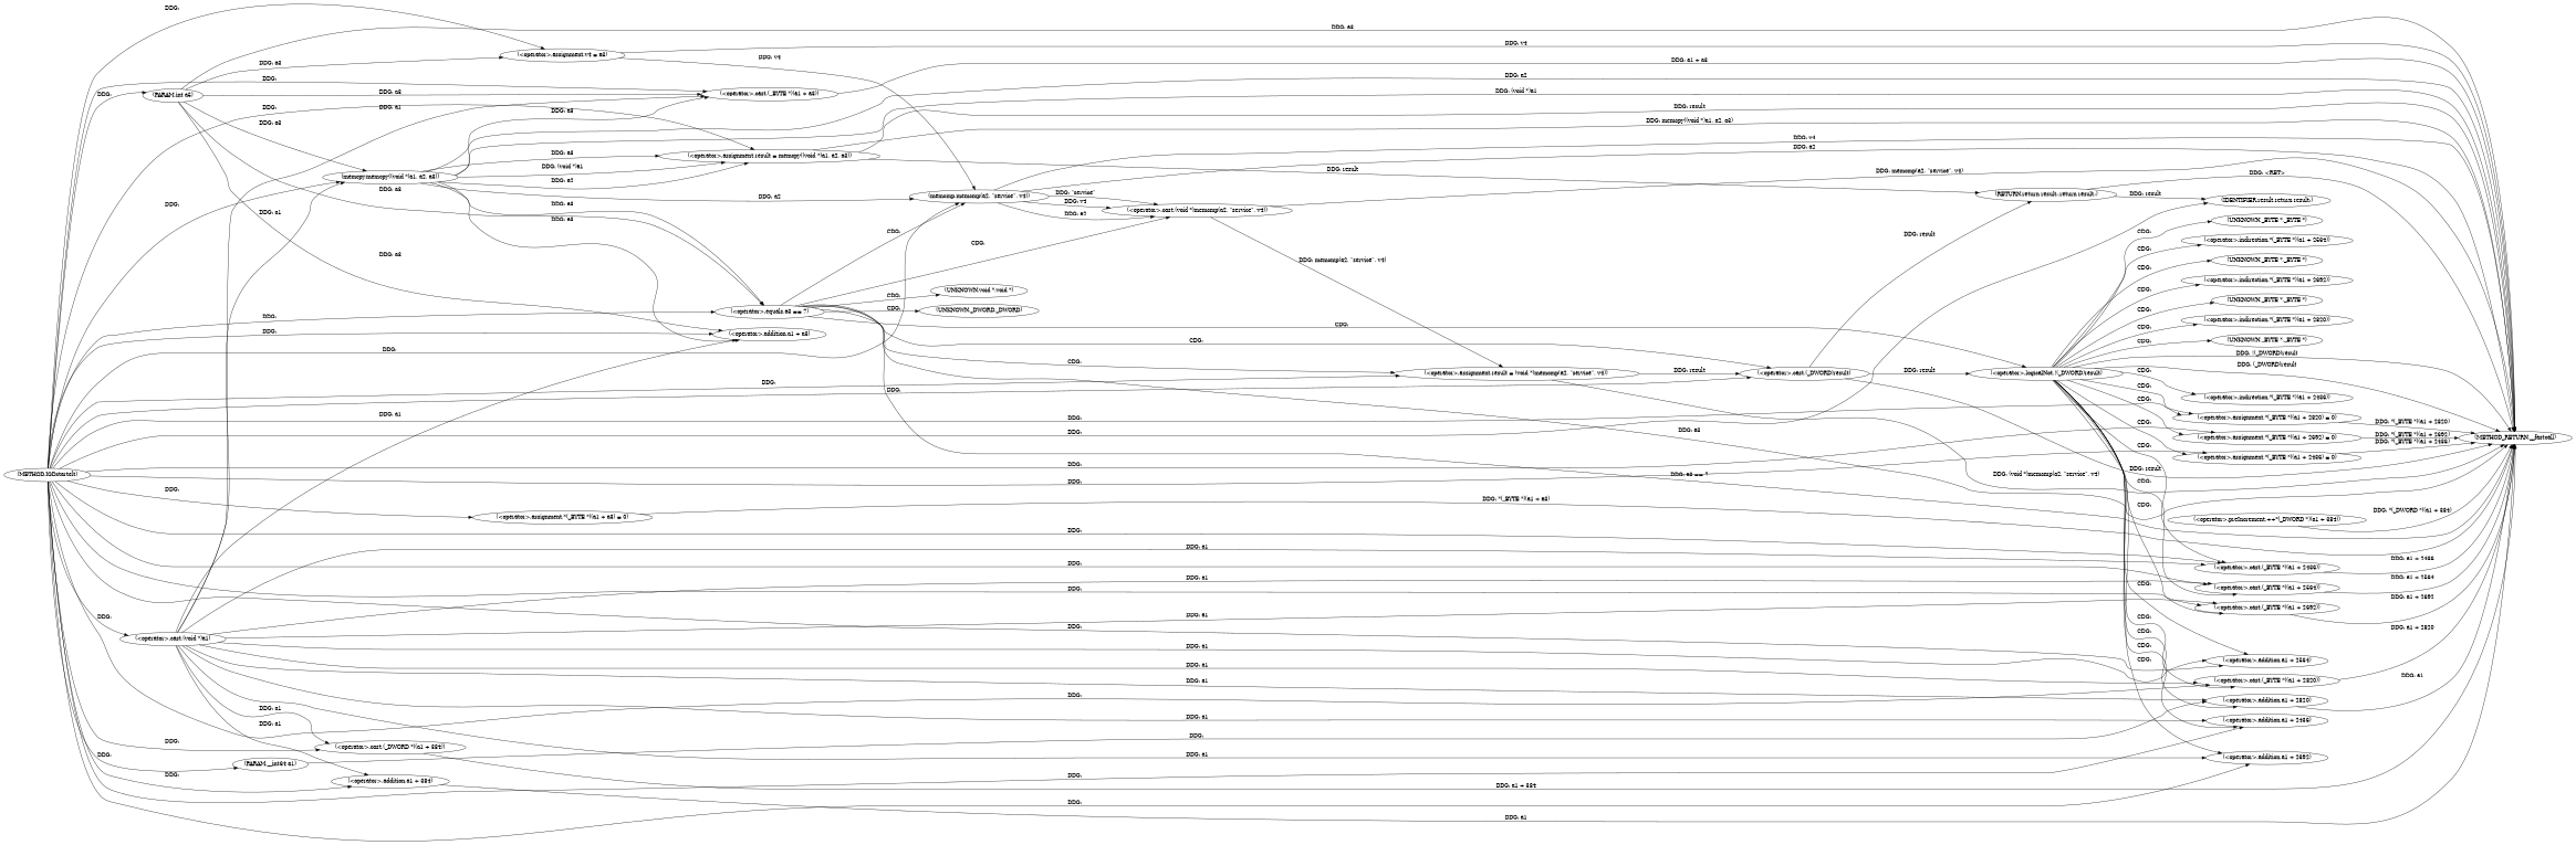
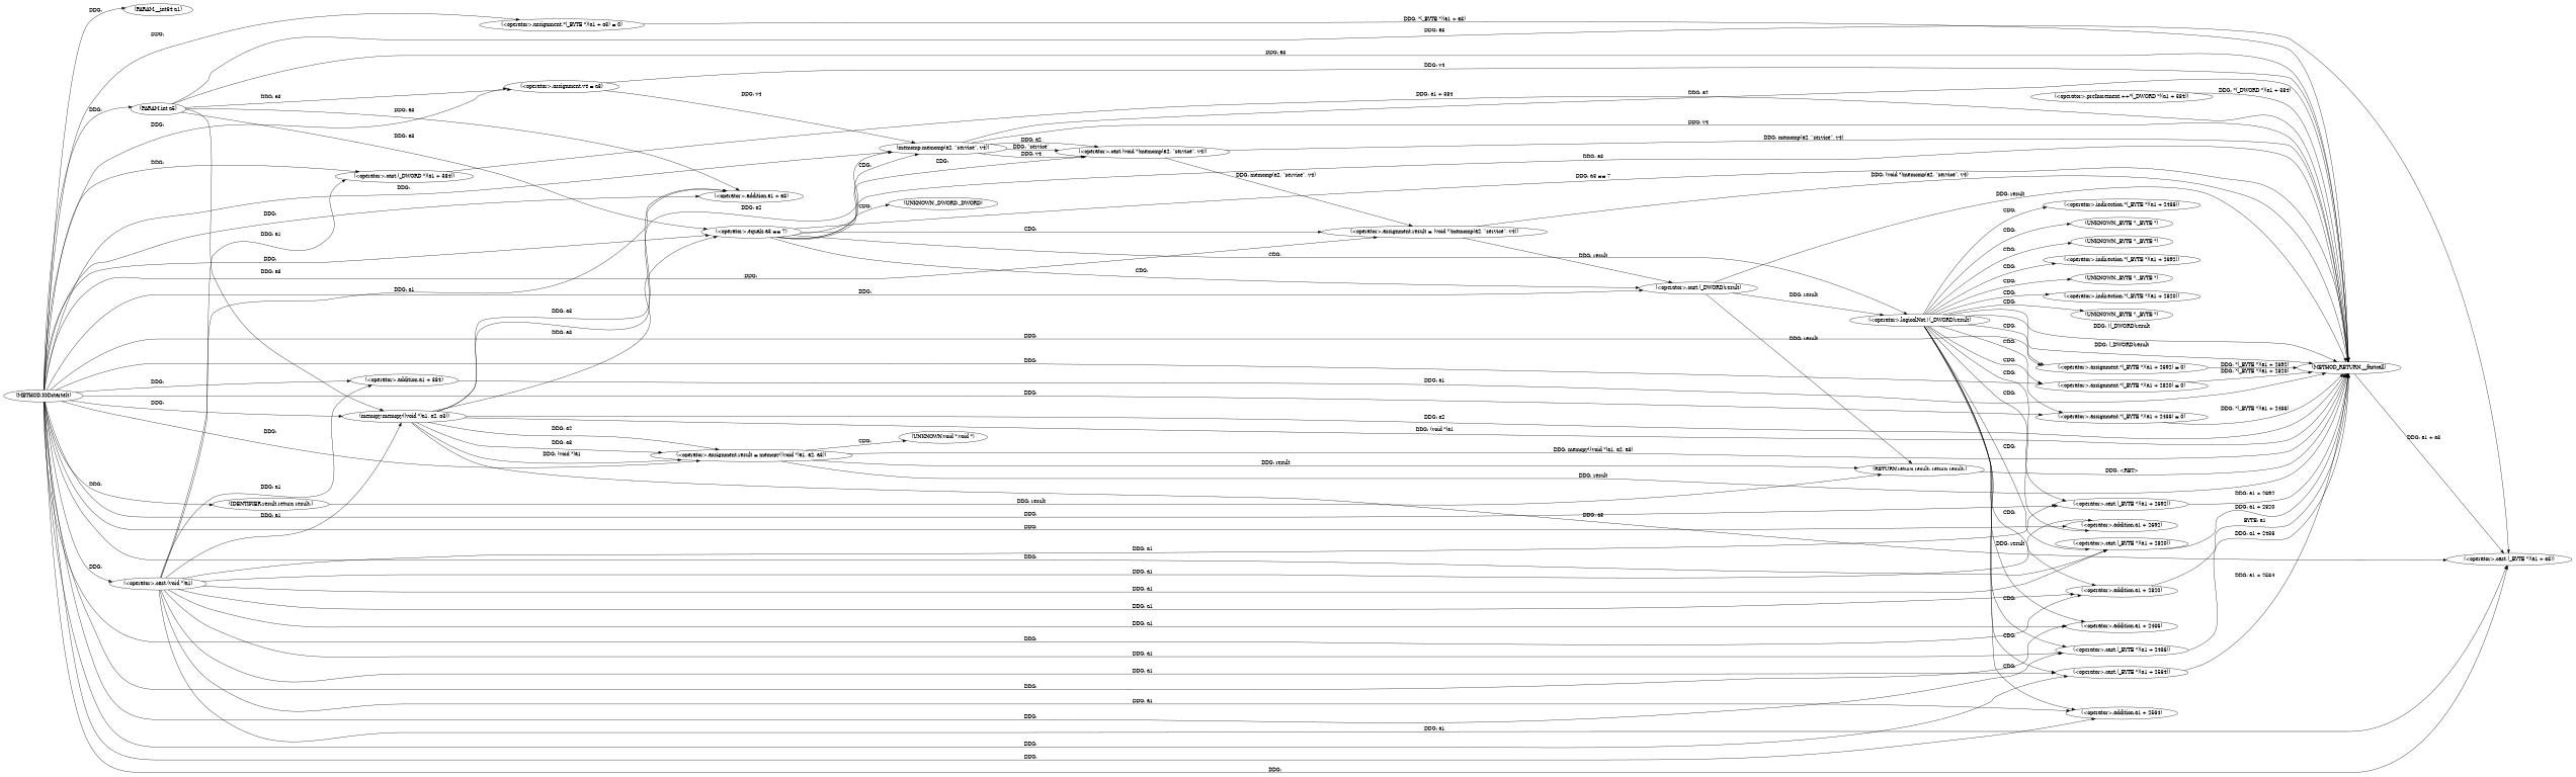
  digraph {
    rankdir=LR
    n1 [label="(METHOD,IGDstartelt)"]
    n2 [label="(PARAM,__int64 a1)"]
    n3 [label="(PARAM,int a5)"]
    n4 [label="(<operator>.assignment,v4 = a3)"]
    n5 [label="(<operator>.assignment,result = memcpy((void *)a1, a2, a3))"]
    n6 [label="(memcpy,memcpy((void *)a1, a2, a3))"]
    n7 [label="(<operator>.cast,(void *)a1)"]
    n8 [label="(<operator>.assignment,*(_BYTE *)(a1 + a3) = 0)"]
    n9 [label="(<operator>.cast,(_BYTE *)(a1 + a3))"]
    n10 [label="(<operator>.addition,a1 + a3)"]
    n11 [label="(<operator>.cast,(_DWORD *)(a1 + 384))"]
    n12 [label="(<operator>.addition,a1 + 384)"]
    n13 [label="(<operator>.equals,a3 == 7)"]
    n14 [label="(<operator>.assignment,result = (void *)memcmp(a2, \"service\", v4))"]
    n15 [label="(memcmp,memcmp(a2, \"service\", v4))"]
    n16 [label="(<operator>.cast,(_DWORD)result)"]
    n17 [label="(<operator>.assignment,*(_BYTE *)(a1 + 2436) = 0)"]
    n18 [label="(<operator>.cast,(_BYTE *)(a1 + 2436))"]
    n19 [label="(<operator>.addition,a1 + 2436)"]
    n20 [label="(<operator>.cast,(_BYTE *)(a1 + 2564))"]
    n21 [label="(<operator>.addition,a1 + 2564)"]
    n22 [label="(<operator>.assignment,*(_BYTE *)(a1 + 2692) = 0)"]
    n23 [label="(<operator>.cast,(_BYTE *)(a1 + 2692))"]
    n24 [label="(<operator>.addition,a1 + 2692)"]
    n25 [label="(<operator>.assignment,*(_BYTE *)(a1 + 2820) = 0)"]
    n26 [label="(<operator>.cast,(_BYTE *)(a1 + 2820))"]
    n27 [label="(<operator>.addition,a1 + 2820)"]
    n28 [label="(IDENTIFIER,result,return result;)"]
    n29 [label="(METHOD_RETURN,__fastcall)"]
    n30 [label="(RETURN,return result;,return result;)"]
    n31 [label="(<operator>.cast,(void *)memcmp(a2, \"service\", v4))"]
    n32 [label="(<operator>.logicalNot,!(_DWORD)result)"]
    n33 [label="(UNKNOWN,void *,void *)"]
    n34 [label="(UNKNOWN,_DWORD,_DWORD)"]
    n35 [label="(<operator>.preIncrement,++*(_DWORD *)(a1 + 384))"]
    n36 [label="(<operator>.indirection,*(_BYTE *)(a1 + 2436))"]
    n37 [label="(UNKNOWN,_BYTE *,_BYTE *)"]
-   n38 [label="(<operator>.indirection,*(_BYTE *)(a1 + 2564))"]
    n39 [label="(UNKNOWN,_BYTE *,_BYTE *)"]
    n40 [label="(<operator>.indirection,*(_BYTE *)(a1 + 2692))"]
    n41 [label="(UNKNOWN,_BYTE *,_BYTE *)"]
    n42 [label="(<operator>.indirection,*(_BYTE *)(a1 + 2820))"]
    n43 [label="(UNKNOWN,_BYTE *,_BYTE *)"]
    n1 -> n2 [label="DDG: "]
    n1 -> n3 [label="DDG: "]
    n1 -> n4 [label="DDG: "]
    n1 -> n5 [label="DDG: "]
    n1 -> n6 [label="DDG: "]
    n1 -> n7 [label="DDG: "]
    n1 -> n8 [label="DDG: "]
    n1 -> n9 [label="DDG: "]
    n1 -> n10 [label="DDG: "]
    n1 -> n11 [label="DDG: "]
    n1 -> n12 [label="DDG: "]
    n1 -> n13 [label="DDG: "]
    n1 -> n14 [label="DDG: "]
    n1 -> n15 [label="DDG: "]
    n1 -> n16 [label="DDG: "]
    n1 -> n17 [label="DDG: "]
    n1 -> n18 [label="DDG: "]
    n1 -> n19 [label="DDG: "]
    n1 -> n20 [label="DDG: "]
    n1 -> n21 [label="DDG: "]
    n1 -> n22 [label="DDG: "]
    n1 -> n23 [label="DDG: "]
    n1 -> n24 [label="DDG: "]
    n1 -> n25 [label="DDG: "]
    n1 -> n26 [label="DDG: "]
-   n2 -> n27 [label="DDG: "]
+   n1 -> n27 [label="DDG: "]
    n1 -> n28 [label="DDG: "]
    n3 -> n4 [label="DDG: a3"]
    n3 -> n6 [label="DDG: a3"]
    n3 -> n9 [label="DDG: a3"]
    n3 -> n10 [label="DDG: a3"]
    n3 -> n13 [label="DDG: a3"]
    n3 -> n29 [label="DDG: a3"]
    n4 -> n15 [label="DDG: v4"]
    n4 -> n29 [label="DDG: v4"]
    n5 -> n29 [label="DDG: result"]
    n5 -> n29 [label="DDG: memcpy((void *)a1, a2, a3)"]
    n5 -> n30 [label="DDG: result"]
    n6 -> n5 [label="DDG: (void *)a1"]
    n6 -> n5 [label="DDG: a2"]
    n6 -> n5 [label="DDG: a3"]
    n6 -> n9 [label="DDG: a3"]
    n6 -> n10 [label="DDG: a3"]
    n6 -> n13 [label="DDG: a3"]
    n6 -> n15 [label="DDG: a2"]
    n6 -> n29 [label="DDG: a2"]
    n6 -> n29 [label="DDG: (void *)a1"]
    n7 -> n6 [label="DDG: a1"]
    n7 -> n9 [label="DDG: a1"]
    n7 -> n10 [label="DDG: a1"]
    n7 -> n11 [label="DDG: a1"]
    n7 -> n12 [label="DDG: a1"]
    n7 -> n18 [label="DDG: a1"]
    n7 -> n19 [label="DDG: a1"]
    n7 -> n20 [label="DDG: a1"]
    n7 -> n21 [label="DDG: a1"]
    n7 -> n23 [label="DDG: a1"]
    n7 -> n24 [label="DDG: a1"]
    n7 -> n26 [label="DDG: a1"]
    n7 -> n27 [label="DDG: a1"]
    n8 -> n29 [label="DDG: *(_BYTE *)(a1 + a3)"]
-   n9 -> n29 [label="DDG: a1 + a3"]
+   n29 -> n9 [label="DDG: a1 + a3"]
    n11 -> n29 [label="DDG: a1 + 384"]
    n12 -> n29 [label="DDG: a1"]
    n13 -> n14 [label="CDG: "]
    n13 -> n15 [label="CDG: "]
    n13 -> n16 [label="CDG: "]
    n13 -> n29 [label="DDG: a3"]
    n13 -> n29 [label="DDG: a3 == 7"]
    n13 -> n31 [label="CDG: "]
    n13 -> n32 [label="CDG: "]
-   n13 -> n33 [label="CDG: "]
+   n5 -> n33 [label="CDG: "]
    n13 -> n34 [label="CDG: "]
    n14 -> n16 [label="DDG: result"]
    n14 -> n29 [label="DDG: (void *)memcmp(a2, \"service\", v4)"]
    n15 -> n29 [label="DDG: v4"]
    n15 -> n29 [label="DDG: a2"]
    n15 -> n31 [label="DDG: a2"]
    n15 -> n31 [label="DDG: \"service\""]
    n15 -> n31 [label="DDG: v4"]
    n16 -> n29 [label="DDG: result"]
    n16 -> n30 [label="DDG: result"]
    n16 -> n32 [label="DDG: result"]
    n17 -> n29 [label="DDG: *(_BYTE *)(a1 + 2436)"]
    n18 -> n29 [label="DDG: a1 + 2436"]
    n20 -> n29 [label="DDG: a1 + 2564"]
    n22 -> n29 [label="DDG: *(_BYTE *)(a1 + 2692)"]
    n23 -> n29 [label="DDG: a1 + 2692"]
    n25 -> n29 [label="DDG: *(_BYTE *)(a1 + 2820)"]
    n26 -> n29 [label="DDG: a1 + 2820"]
-   n27 -> n29 [label="DDG: a1"]
-   n30 -> n28 [label="DDG: result"]
+   n27 -> n29 [label="BYTE: a1"]
+   n28 -> n30 [label="DDG: result"]
    n30 -> n29 [label="DDG: <RET>"]
    n31 -> n14 [label="DDG: memcmp(a2, \"service\", v4)"]
    n31 -> n29 [label="DDG: memcmp(a2, \"service\", v4)"]
    n32 -> n17 [label="CDG: "]
    n32 -> n18 [label="CDG: "]
-   n32 -> n19 [label="CDG: "]
+   n32 -> n19 [label="DDG: result"]
    n32 -> n20 [label="CDG: "]
    n32 -> n21 [label="CDG: "]
    n32 -> n22 [label="CDG: "]
    n32 -> n23 [label="CDG: "]
    n32 -> n24 [label="CDG: "]
    n32 -> n25 [label="CDG: "]
    n32 -> n26 [label="CDG: "]
    n32 -> n27 [label="CDG: "]
    n32 -> n29 [label="DDG: !(_DWORD)result"]
    n32 -> n29 [label="DDG: (_DWORD)result"]
    n32 -> n36 [label="CDG: "]
    n32 -> n37 [label="CDG: "]
-   n32 -> n38 [label="CDG: "]
    n32 -> n39 [label="CDG: "]
    n32 -> n40 [label="CDG: "]
    n32 -> n41 [label="CDG: "]
    n32 -> n42 [label="CDG: "]
    n32 -> n43 [label="CDG: "]
    n35 -> n29 [label="DDG: *(_DWORD *)(a1 + 384)"]
  }
